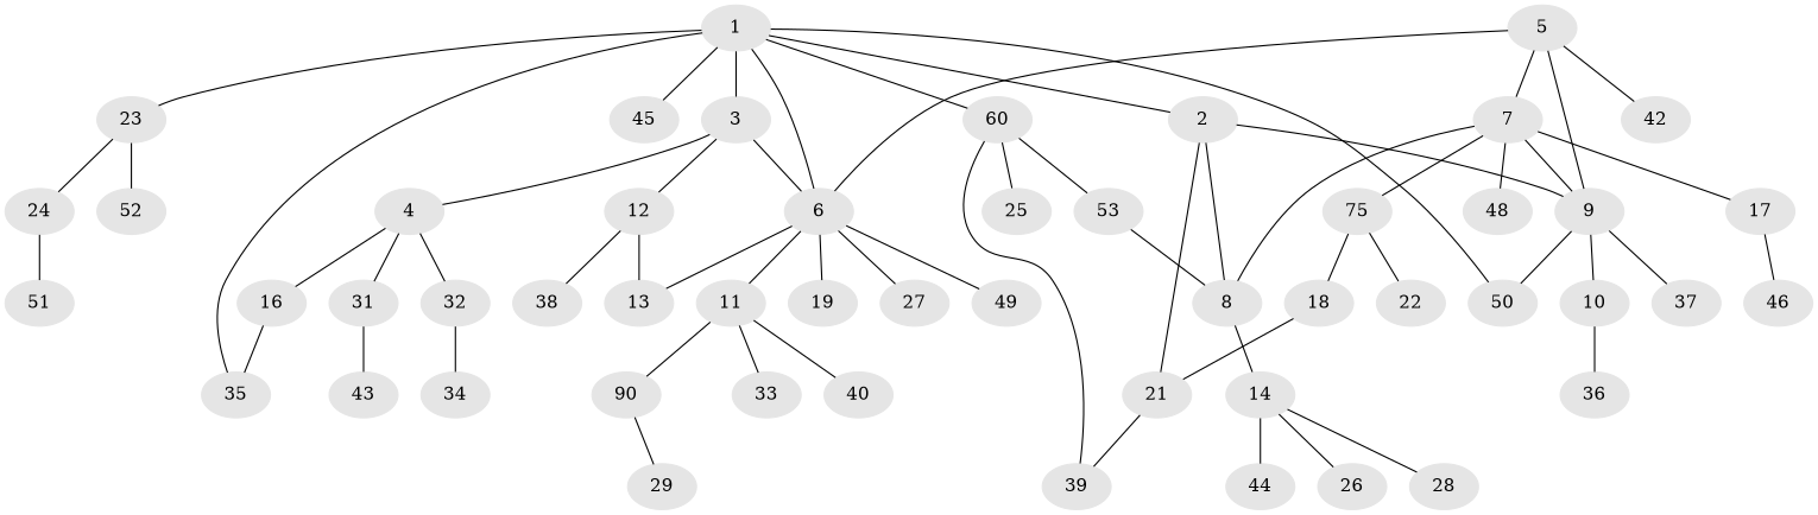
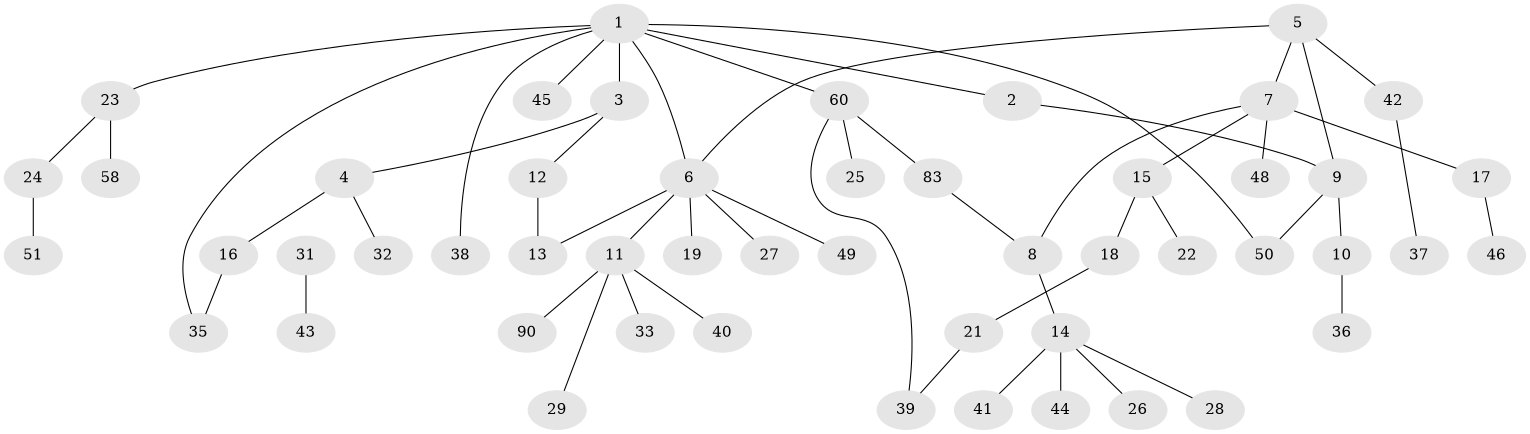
  graph {
    node [color=gray90 style=filled]
    1
    2
    3
    6
    n5 [label=60]
    23
    35
    38
    45
    50
    8
    9
    21
    4
    12
    11
    13
    19
    27
    49
    25
    39
-   53
+   53 [label=83]
    24
-   52
+   52 [label=58]
    14
    10
    37
    16
    31
    32
    43
-   34
    5
    7
    42
-   15 [label=75]
+   15
    17
    48
    29
    n41 [label=90]
    33
    40
    18
    22
    46
    26
    28
+   41
    44
    36
    51
    1 -- 2
    1 -- 3
    1 -- 6
    1 -- n5
    1 -- 23
    1 -- 35
-   12 -- 38
+   1 -- 38
    1 -- 45
    1 -- 50
-   2 -- 8
    2 -- 9
-   2 -- 21
-   3 -- 6
    3 -- 4
    3 -- 12
    6 -- 11
    6 -- 13
    6 -- 19
    6 -- 27
    6 -- 49
    n5 -- 25
    n5 -- 39
    n5 -- 53
    23 -- 24
    23 -- 52
    8 -- 14
    9 -- 50
    9 -- 10
-   9 -- 37
+   42 -- 37
    21 -- 39
    4 -- 16
-   4 -- 31
    4 -- 32
    12 -- 13
-   n41 -- 29
+   11 -- 29
    11 -- n41
    11 -- 33
    11 -- 40
    53 -- 8
    24 -- 51
    14 -- 26
    14 -- 28
+   14 -- 41
    14 -- 44
    10 -- 36
    16 -- 35
    31 -- 43
-   32 -- 34
    5 -- 6
    5 -- 9
    5 -- 7
    5 -- 42
    7 -- 8
-   7 -- 9
    7 -- 15
    7 -- 17
    7 -- 48
    15 -- 18
    15 -- 22
    17 -- 46
    18 -- 21
  }
